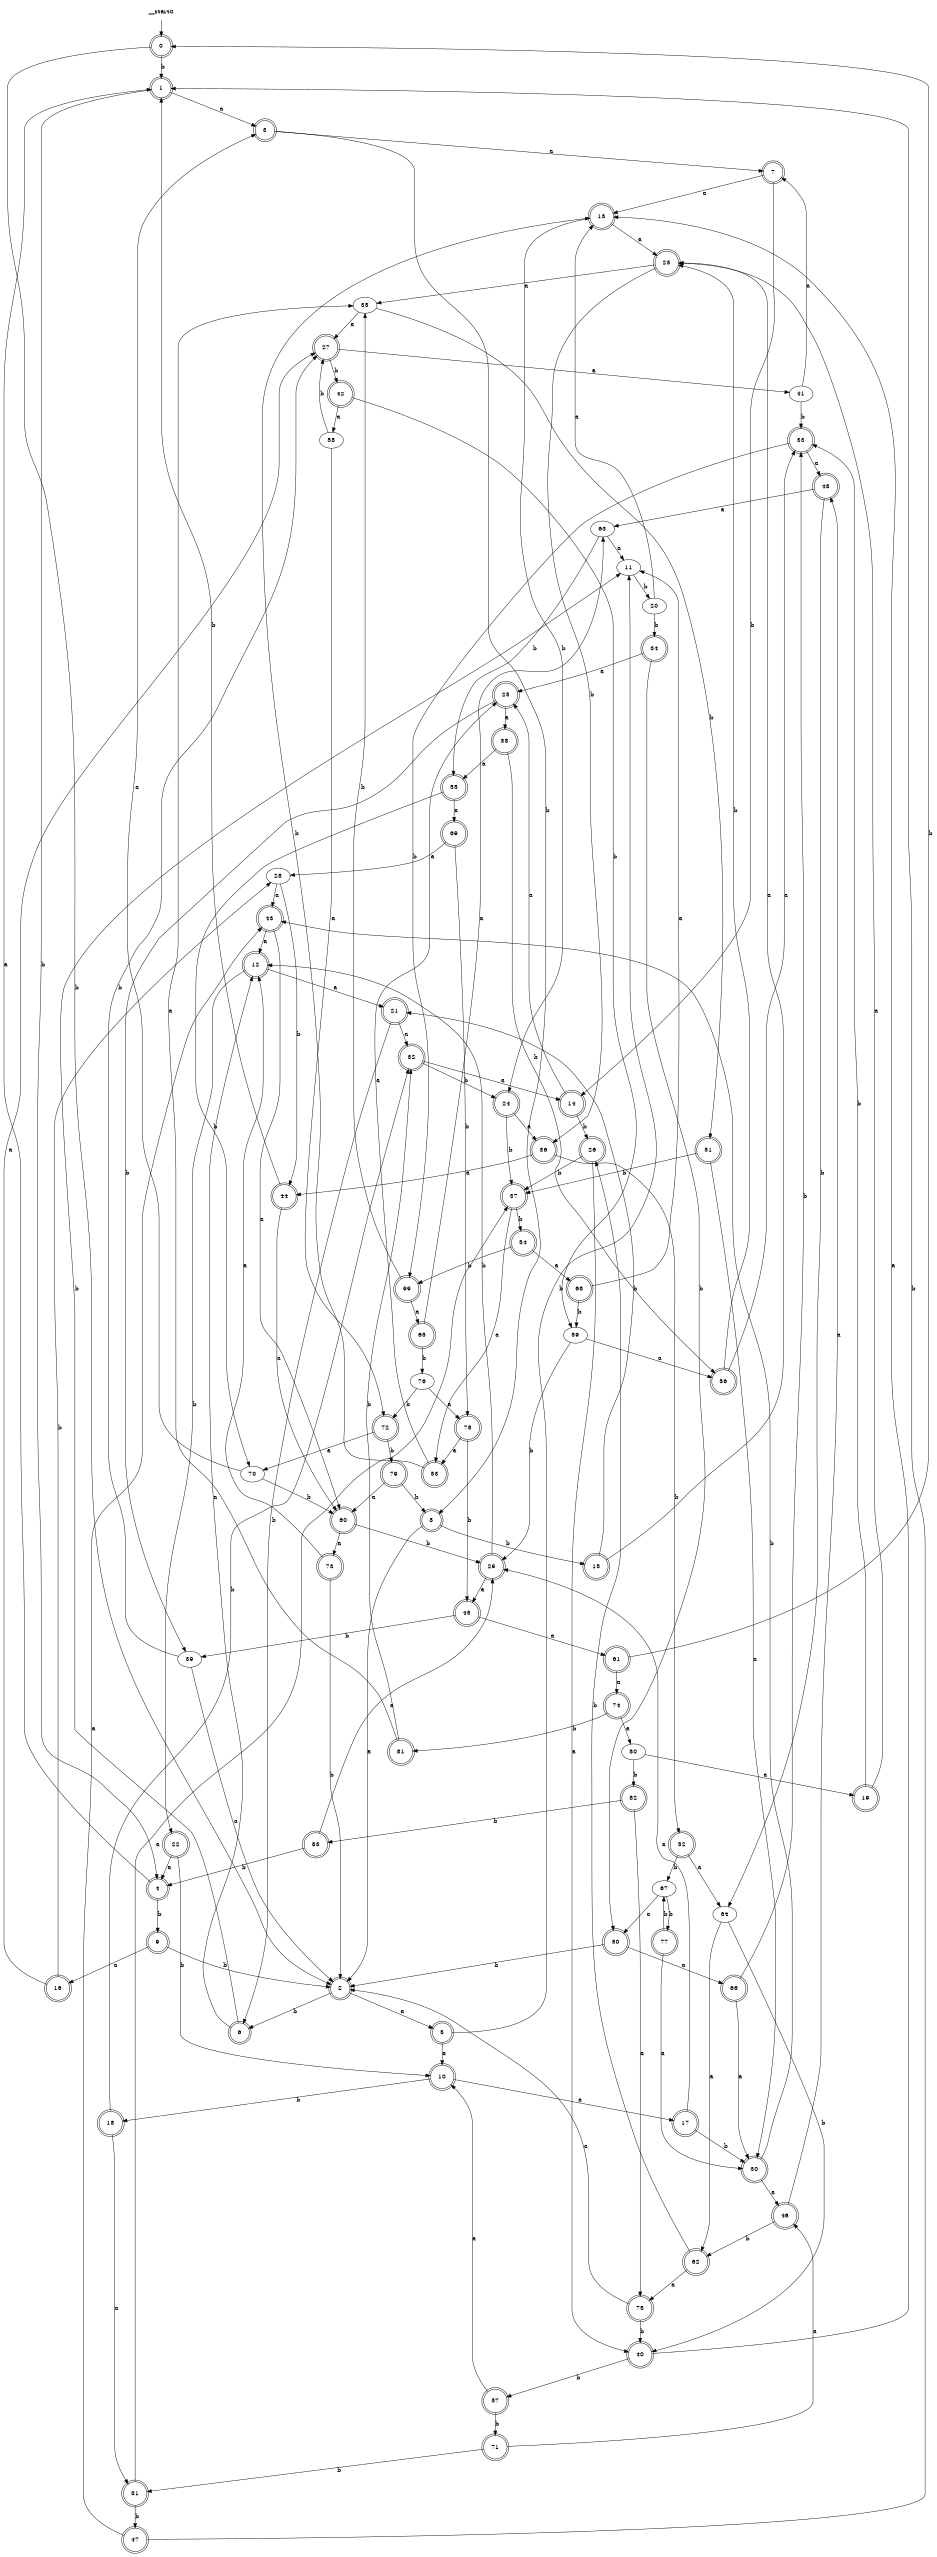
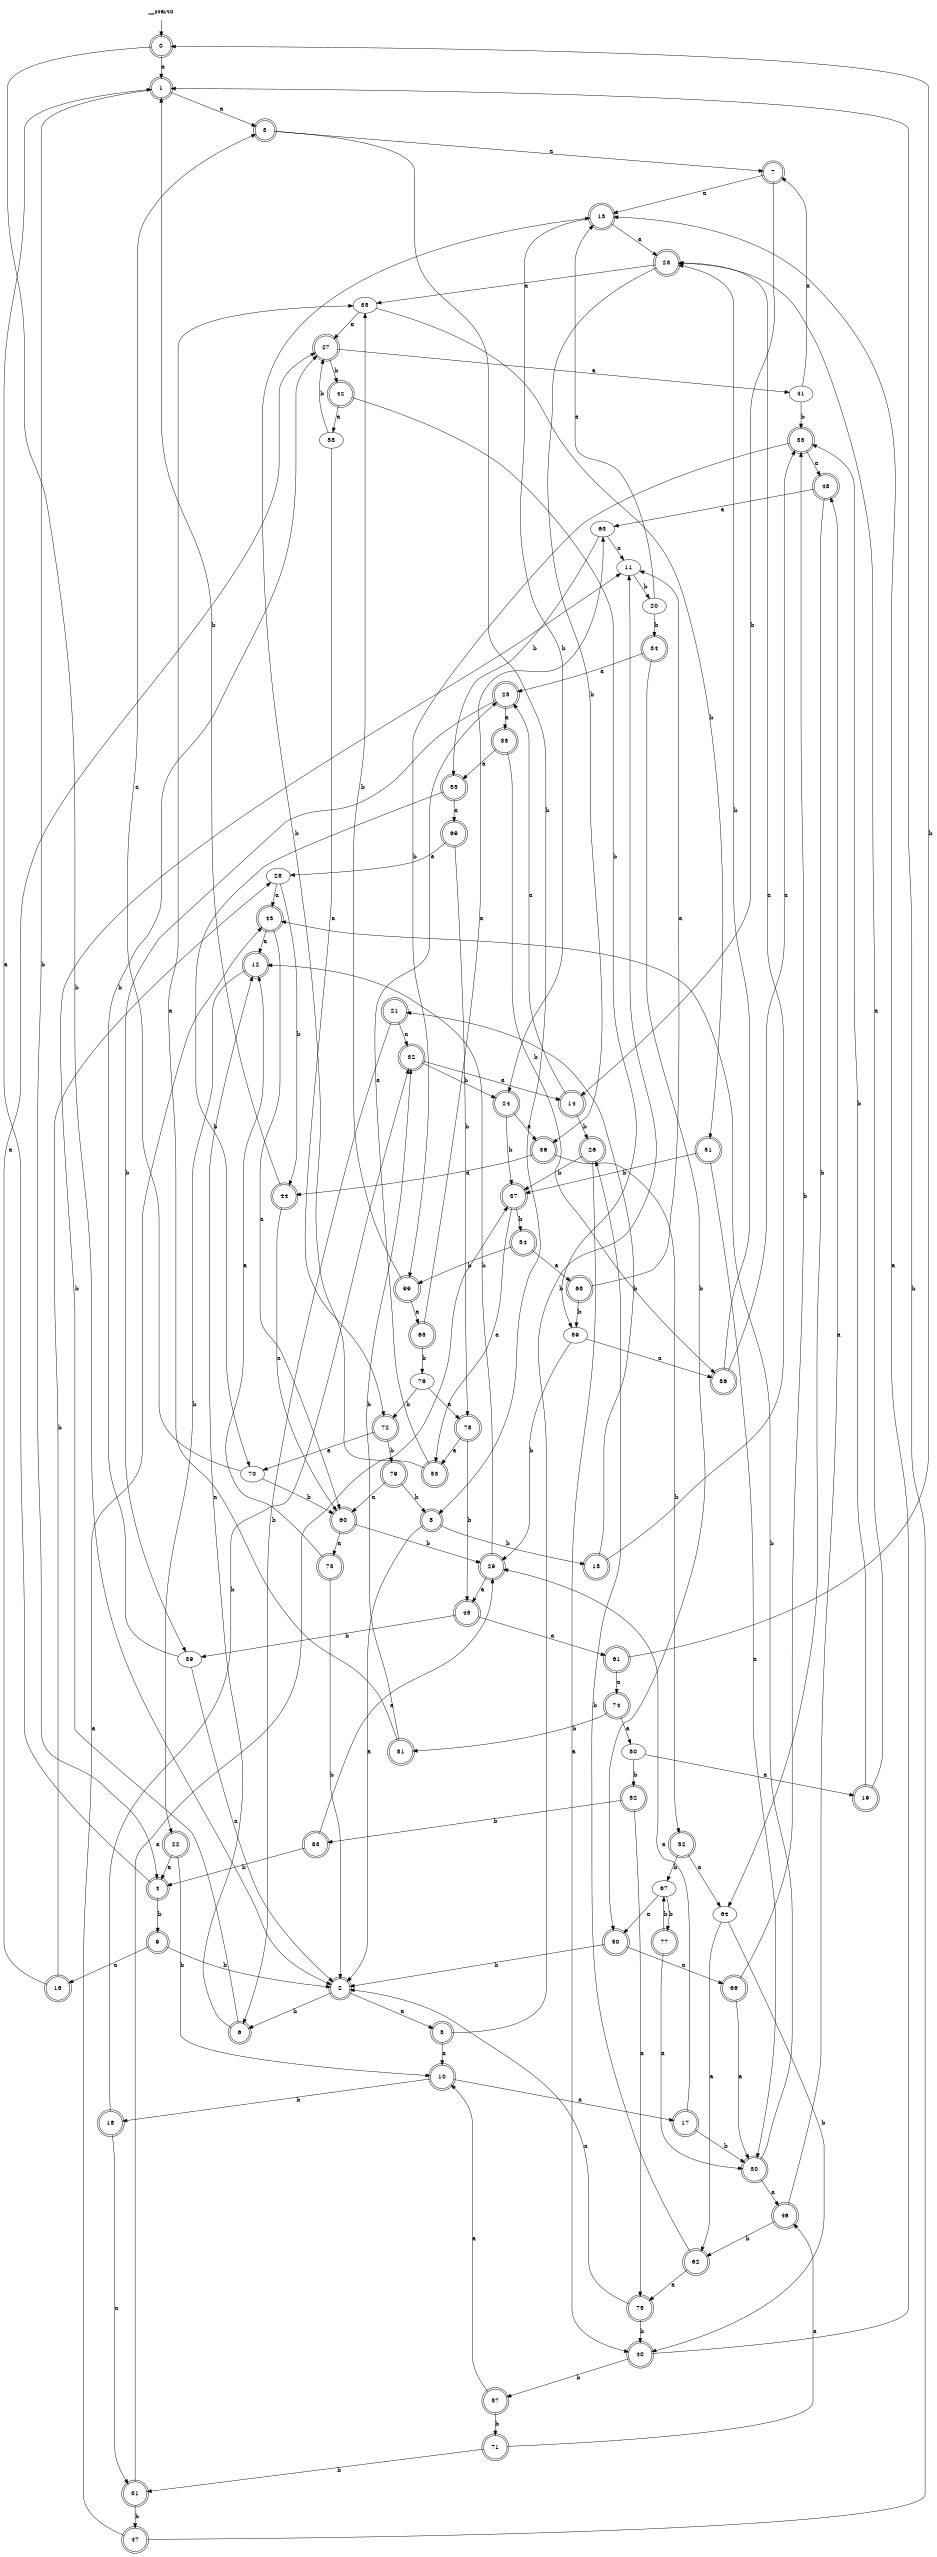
  digraph {
    node [shape=doublecircle]
    __start0 [shape=none]
    0
    1
    2
    3
    4
    5
    6
    7
    8
    9
    10
    11 [shape=""]
    12
    13
    14
    15
    16
    17
    18
    20 [shape=""]
    21
    22
    23
    24
    25
    26
    27
    28 [shape=""]
    29
    30
    31
    32
    19
    33
    34
    35 [shape=""]
    36
    37
    38
    39 [shape=""]
    40
    41 [shape=""]
    42
    43
    44
    45
    46
    47
    48
    n51 [label=99]
    50
    51
    52
    53
    54
    55
    56
    57
    58 [shape=""]
    59 [shape=""]
    60
    61
    62
    63 [shape=""]
    64 [shape=""]
    65
    66
    67 [shape=""]
    68
    69
    70 [shape=""]
    71
    72
    73
    74
    75
    76 [shape=""]
    77
    78
    79
    80 [shape=""]
    81
    82
    83
    __start0 -> 0
-   0 -> 1 [label=b]
+   0 -> 1 [label=a]
    0 -> 2 [label=b]
    1 -> 3 [label=a]
    1 -> 4 [label=b]
    2 -> 5 [label=a]
    2 -> 6 [label=b]
    3 -> 7 [label=a]
    3 -> 8 [label=b]
    4 -> 1 [label=a]
    4 -> 9 [label=b]
    5 -> 10 [label=a]
    5 -> 11 [label=b]
    6 -> 11 [label=b]
    6 -> 12 [label=a]
    7 -> 13 [label=a]
    7 -> 14 [label=b]
    8 -> 2 [label=a]
    8 -> 15 [label=b]
    9 -> 2 [label=b]
    9 -> 16 [label=a]
    10 -> 17 [label=a]
    10 -> 18 [label=b]
    11 -> 20 [label=b]
-   12 -> 21 [label=a]
    12 -> 22 [label=b]
    13 -> 23 [label=a]
    13 -> 24 [label=b]
    14 -> 25 [label=a]
    14 -> 26 [label=b]
    15 -> 21 [label=b]
    15 -> 23 [label=a]
    16 -> 27 [label=a]
    16 -> 28 [label=b]
    17 -> 29 [label=a]
    17 -> 30 [label=b]
    18 -> 31 [label=a]
    18 -> 32 [label=b]
    20 -> 13 [label=a]
    20 -> 34 [label=b]
    21 -> 6 [label=b]
    21 -> 32 [label=a]
    22 -> 4 [label=a]
    22 -> 10 [label=b]
    23 -> 35 [label=a]
    23 -> 36 [label=b]
    24 -> 36 [label=a]
    24 -> 37 [label=b]
    25 -> 38 [label=a]
    25 -> 39 [label=b]
    26 -> 37 [label=b]
    26 -> 40 [label=a]
    27 -> 41 [label=a]
    27 -> 42 [label=b]
    28 -> 43 [label=a]
    28 -> 44 [label=b]
    29 -> 12 [label=b]
    29 -> 45 [label=a]
    30 -> 43 [label=b]
    30 -> 46 [label=a]
    31 -> 37 [label=a]
    31 -> 47 [label=b]
    32 -> 14 [label=a]
    32 -> 24 [label=b]
    19 -> 23 [label=a]
    19 -> 33 [label=b]
    33 -> 48 [label=a]
    33 -> n51 [label=b]
    34 -> 25 [label=a]
    34 -> 50 [label=b]
    35 -> 27 [label=a]
    35 -> 51 [label=b]
    36 -> 44 [label=a]
    36 -> 52 [label=b]
    37 -> 53 [label=a]
    37 -> 54 [label=b]
    38 -> 55 [label=a]
    38 -> 56 [label=b]
    39 -> 2 [label=a]
    39 -> 27 [label=b]
    40 -> 13 [label=a]
    40 -> 57 [label=b]
    41 -> 7 [label=a]
    41 -> 33 [label=b]
    42 -> 58 [label=a]
    42 -> 59 [label=b]
    43 -> 12 [label=a]
    43 -> 60 [label=a]
    44 -> 1 [label=b]
    44 -> 60 [label=a]
    45 -> 39 [label=b]
    45 -> 61 [label=a]
    46 -> 48 [label=a]
    46 -> 62 [label=b]
    47 -> 1 [label=b]
    47 -> 43 [label=a]
    48 -> 63 [label=a]
    48 -> 64 [label=b]
    n51 -> 35 [label=b]
    n51 -> 65 [label=a]
    50 -> 2 [label=b]
    50 -> 66 [label=a]
    51 -> 30 [label=a]
    51 -> 37 [label=b]
    52 -> 64 [label=a]
    52 -> 67 [label=b]
    53 -> 13 [label=b]
    53 -> 25 [label=a]
    54 -> n51 [label=b]
    54 -> 68 [label=a]
    55 -> 69 [label=a]
    55 -> 70 [label=b]
    56 -> 23 [label=b]
    56 -> 33 [label=a]
    57 -> 10 [label=a]
    57 -> 71 [label=b]
    58 -> 27 [label=b]
    58 -> 72 [label=a]
    59 -> 29 [label=b]
    59 -> 56 [label=a]
    60 -> 29 [label=b]
    60 -> 73 [label=a]
    61 -> 0 [label=b]
    61 -> 74 [label=a]
    62 -> 26 [label=b]
    62 -> 75 [label=a]
    63 -> 11 [label=a]
    63 -> 55 [label=b]
    64 -> 40 [label=b]
    64 -> 62 [label=a]
    65 -> 63 [label=a]
    65 -> 76 [label=b]
    66 -> 30 [label=a]
    66 -> 33 [label=b]
    67 -> 50 [label=a]
    67 -> 77 [label=b]
    68 -> 11 [label=a]
    68 -> 59 [label=b]
    69 -> 28 [label=a]
    69 -> 78 [label=b]
    70 -> 3 [label=a]
    70 -> 60 [label=b]
    71 -> 31 [label=b]
    71 -> 46 [label=a]
    72 -> 70 [label=a]
    72 -> 79 [label=b]
    73 -> 2 [label=b]
    73 -> 12 [label=a]
    74 -> 80 [label=a]
    74 -> 81 [label=b]
    75 -> 2 [label=a]
    75 -> 40 [label=b]
    76 -> 72 [label=b]
    76 -> 78 [label=a]
    77 -> 30 [label=a]
    77 -> 67 [label=b]
    78 -> 45 [label=b]
    78 -> 53 [label=a]
    79 -> 8 [label=b]
    79 -> 60 [label=a]
    80 -> 19 [label=a]
    80 -> 82 [label=b]
    81 -> 32 [label=b]
    81 -> 35 [label=a]
    82 -> 75 [label=a]
    82 -> 83 [label=b]
    83 -> 4 [label=b]
    83 -> 29 [label=a]
  }
